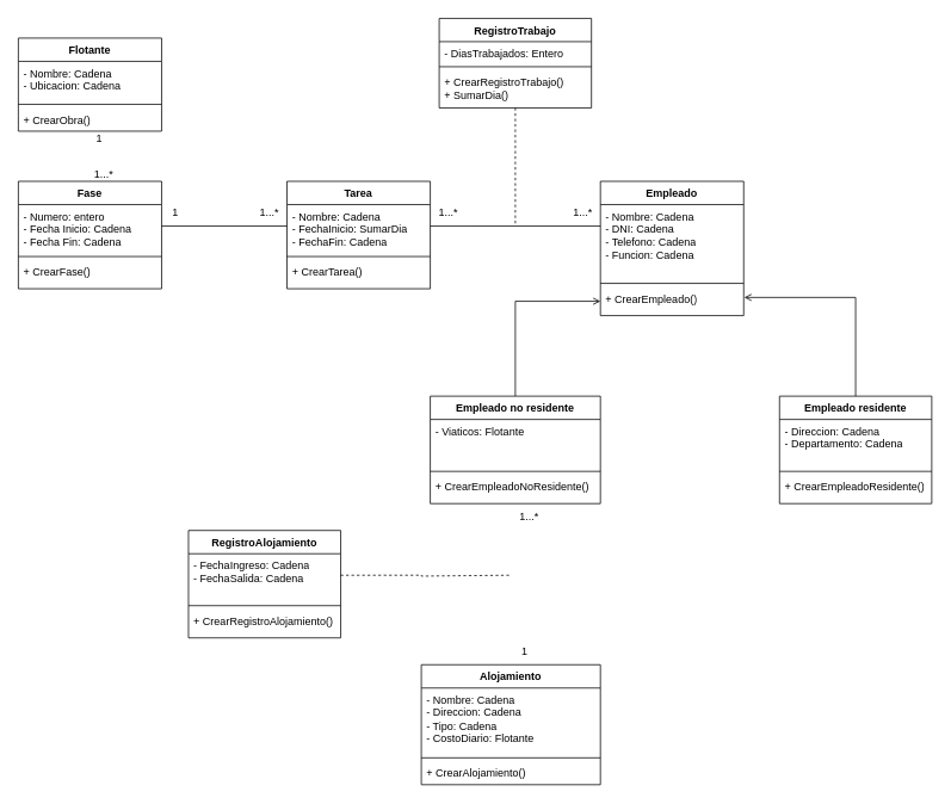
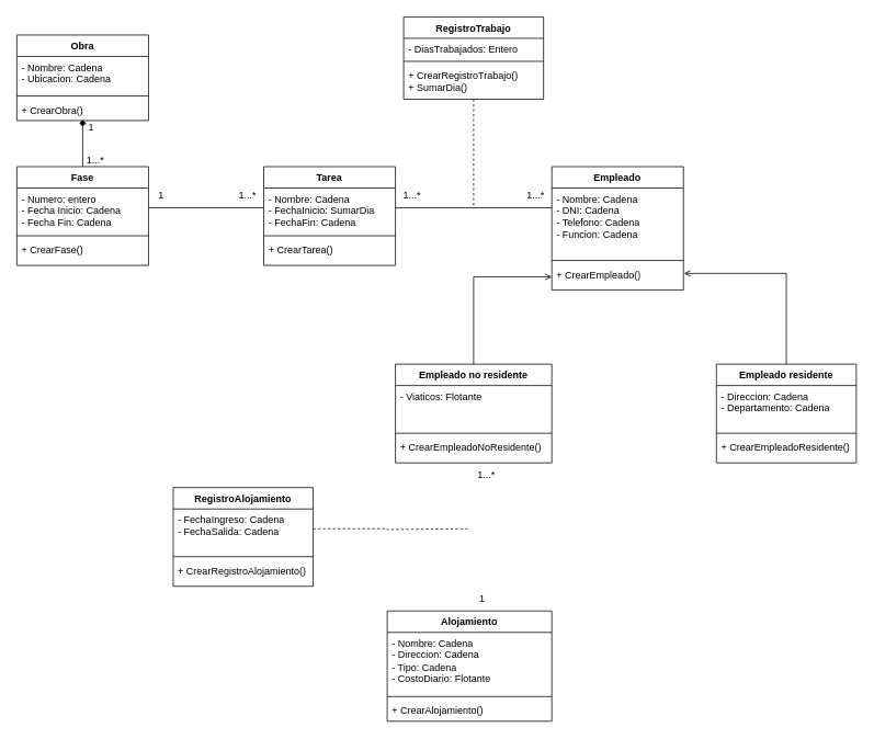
  <mxCell id="0" />
  <mxCell id="1" parent="0" />
- <mxCell id="2" value="Flotante" style="swimlane;fontStyle=1;align=center;verticalAlign=top;childLayout=stackLayout;horizontal=1;startSize=26;horizontalStack=0;resizeParent=1;resizeParentMax=0;resizeLast=0;collapsible=1;marginBottom=0;whiteSpace=wrap;html=1;" parent="1" vertex="1"><mxGeometry x="20" y="42" width="160" height="104" as="geometry" /></mxCell>
+ <mxCell id="2" value="Obra" style="swimlane;fontStyle=1;align=center;verticalAlign=top;childLayout=stackLayout;horizontal=1;startSize=26;horizontalStack=0;resizeParent=1;resizeParentMax=0;resizeLast=0;collapsible=1;marginBottom=0;whiteSpace=wrap;html=1;" parent="1" vertex="1"><mxGeometry x="20" y="42" width="160" height="104" as="geometry" /></mxCell>
  <mxCell id="3" value="- Nombre: Cadena&lt;div&gt;- Ubicacion: Cadena&lt;/div&gt;&lt;div&gt;&lt;br&gt;&lt;/div&gt;" style="text;strokeColor=none;fillColor=none;align=left;verticalAlign=top;spacingLeft=4;spacingRight=4;overflow=hidden;rotatable=0;points=[[0,0.5],[1,0.5]];portConstraint=eastwest;whiteSpace=wrap;html=1;" parent="2" vertex="1"><mxGeometry y="26" width="160" height="44" as="geometry" /></mxCell>
  <mxCell id="4" value="" style="line;strokeWidth=1;fillColor=none;align=left;verticalAlign=middle;spacingTop=-1;spacingLeft=3;spacingRight=3;rotatable=0;labelPosition=right;points=[];portConstraint=eastwest;strokeColor=inherit;" parent="2" vertex="1"><mxGeometry y="70" width="160" height="8" as="geometry" /></mxCell>
  <mxCell id="5" value="+ CrearObra()" style="text;strokeColor=none;fillColor=none;align=left;verticalAlign=top;spacingLeft=4;spacingRight=4;overflow=hidden;rotatable=0;points=[[0,0.5],[1,0.5]];portConstraint=eastwest;whiteSpace=wrap;html=1;" parent="2" vertex="1"><mxGeometry y="78" width="160" height="26" as="geometry" /></mxCell>
  <mxCell id="6" value="Fase" style="swimlane;fontStyle=1;align=center;verticalAlign=top;childLayout=stackLayout;horizontal=1;startSize=26;horizontalStack=0;resizeParent=1;resizeParentMax=0;resizeLast=0;collapsible=1;marginBottom=0;whiteSpace=wrap;html=1;" parent="1" vertex="1"><mxGeometry x="20" y="202" width="160" height="120" as="geometry" /></mxCell>
  <mxCell id="7" value="- Numero: entero&lt;div&gt;- Fecha Inicio: Cadena&lt;/div&gt;&lt;div&gt;- Fecha Fin: Cadena&lt;/div&gt;" style="text;strokeColor=none;fillColor=none;align=left;verticalAlign=top;spacingLeft=4;spacingRight=4;overflow=hidden;rotatable=0;points=[[0,0.5],[1,0.5]];portConstraint=eastwest;whiteSpace=wrap;html=1;" parent="6" vertex="1"><mxGeometry y="26" width="160" height="54" as="geometry" /></mxCell>
  <mxCell id="8" value="" style="line;strokeWidth=1;fillColor=none;align=left;verticalAlign=middle;spacingTop=-1;spacingLeft=3;spacingRight=3;rotatable=0;labelPosition=right;points=[];portConstraint=eastwest;strokeColor=inherit;" parent="6" vertex="1"><mxGeometry y="80" width="160" height="8" as="geometry" /></mxCell>
  <mxCell id="9" value="+ CrearFase()" style="text;strokeColor=none;fillColor=none;align=left;verticalAlign=top;spacingLeft=4;spacingRight=4;overflow=hidden;rotatable=0;points=[[0,0.5],[1,0.5]];portConstraint=eastwest;whiteSpace=wrap;html=1;" parent="6" vertex="1"><mxGeometry y="88" width="160" height="32" as="geometry" /></mxCell>
+ <mxCell id="10" style="edgeStyle=orthogonalEdgeStyle;rounded=0;orthogonalLoop=1;jettySize=auto;html=1;entryX=0.5;entryY=0.962;entryDx=0;entryDy=0;entryPerimeter=0;endArrow=diamond;endFill=1;" parent="1" source="6" target="5" edge="1"><mxGeometry relative="1" as="geometry" /></mxCell>
  <mxCell id="11" value="1...*" style="text;html=1;align=center;verticalAlign=middle;resizable=0;points=[];autosize=1;strokeColor=none;fillColor=none;" parent="1" vertex="1"><mxGeometry x="95" y="180" width="40" height="30" as="geometry" /></mxCell>
  <mxCell id="12" value="1" style="text;html=1;align=center;verticalAlign=middle;resizable=0;points=[];autosize=1;strokeColor=none;fillColor=none;" parent="1" vertex="1"><mxGeometry x="95" y="140" width="30" height="30" as="geometry" /></mxCell>
  <mxCell id="13" value="Empleado" style="swimlane;fontStyle=1;align=center;verticalAlign=top;childLayout=stackLayout;horizontal=1;startSize=26;horizontalStack=0;resizeParent=1;resizeParentMax=0;resizeLast=0;collapsible=1;marginBottom=0;whiteSpace=wrap;html=1;" parent="1" vertex="1"><mxGeometry x="670" y="202" width="160" height="150" as="geometry" /></mxCell>
  <mxCell id="14" value="- Nombre: Cadena&lt;div&gt;- DNI: Cadena&lt;/div&gt;&lt;div&gt;- Telefono: Cadena&lt;/div&gt;&lt;div&gt;- Funcion: Cadena&lt;/div&gt;" style="text;strokeColor=none;fillColor=none;align=left;verticalAlign=top;spacingLeft=4;spacingRight=4;overflow=hidden;rotatable=0;points=[[0,0.5],[1,0.5]];portConstraint=eastwest;whiteSpace=wrap;html=1;" parent="13" vertex="1"><mxGeometry y="26" width="160" height="84" as="geometry" /></mxCell>
  <mxCell id="15" value="" style="line;strokeWidth=1;fillColor=none;align=left;verticalAlign=middle;spacingTop=-1;spacingLeft=3;spacingRight=3;rotatable=0;labelPosition=right;points=[];portConstraint=eastwest;strokeColor=inherit;" parent="13" vertex="1"><mxGeometry y="110" width="160" height="8" as="geometry" /></mxCell>
  <mxCell id="16" value="+ CrearEmpleado()" style="text;strokeColor=none;fillColor=none;align=left;verticalAlign=top;spacingLeft=4;spacingRight=4;overflow=hidden;rotatable=0;points=[[0,0.5],[1,0.5]];portConstraint=eastwest;whiteSpace=wrap;html=1;" parent="13" vertex="1"><mxGeometry y="118" width="160" height="32" as="geometry" /></mxCell>
  <mxCell id="17" value="Empleado residente" style="swimlane;fontStyle=1;align=center;verticalAlign=top;childLayout=stackLayout;horizontal=1;startSize=26;horizontalStack=0;resizeParent=1;resizeParentMax=0;resizeLast=0;collapsible=1;marginBottom=0;whiteSpace=wrap;html=1;" parent="1" vertex="1"><mxGeometry x="870" y="442" width="170" height="120" as="geometry" /></mxCell>
  <mxCell id="18" value="- Direccion: Cadena&lt;div&gt;- Departamento: Cadena&lt;/div&gt;" style="text;strokeColor=none;fillColor=none;align=left;verticalAlign=top;spacingLeft=4;spacingRight=4;overflow=hidden;rotatable=0;points=[[0,0.5],[1,0.5]];portConstraint=eastwest;whiteSpace=wrap;html=1;" parent="17" vertex="1"><mxGeometry y="26" width="170" height="54" as="geometry" /></mxCell>
  <mxCell id="19" value="" style="line;strokeWidth=1;fillColor=none;align=left;verticalAlign=middle;spacingTop=-1;spacingLeft=3;spacingRight=3;rotatable=0;labelPosition=right;points=[];portConstraint=eastwest;strokeColor=inherit;" parent="17" vertex="1"><mxGeometry y="80" width="170" height="8" as="geometry" /></mxCell>
  <mxCell id="20" value="+ CrearEmpleadoResidente()" style="text;strokeColor=none;fillColor=none;align=left;verticalAlign=top;spacingLeft=4;spacingRight=4;overflow=hidden;rotatable=0;points=[[0,0.5],[1,0.5]];portConstraint=eastwest;whiteSpace=wrap;html=1;" parent="17" vertex="1"><mxGeometry y="88" width="170" height="32" as="geometry" /></mxCell>
  <mxCell id="21" style="edgeStyle=orthogonalEdgeStyle;rounded=0;orthogonalLoop=1;jettySize=auto;html=1;entryX=0;entryY=0.5;entryDx=0;entryDy=0;endArrow=open;endFill=0;" parent="1" source="22" target="16" edge="1"><mxGeometry relative="1" as="geometry" /></mxCell>
  <mxCell id="22" value="Empleado no residente" style="swimlane;fontStyle=1;align=center;verticalAlign=top;childLayout=stackLayout;horizontal=1;startSize=26;horizontalStack=0;resizeParent=1;resizeParentMax=0;resizeLast=0;collapsible=1;marginBottom=0;whiteSpace=wrap;html=1;" parent="1" vertex="1"><mxGeometry x="480" y="442" width="190" height="120" as="geometry" /></mxCell>
  <mxCell id="23" value="- Viaticos: Flotante" style="text;strokeColor=none;fillColor=none;align=left;verticalAlign=top;spacingLeft=4;spacingRight=4;overflow=hidden;rotatable=0;points=[[0,0.5],[1,0.5]];portConstraint=eastwest;whiteSpace=wrap;html=1;" parent="22" vertex="1"><mxGeometry y="26" width="190" height="54" as="geometry" /></mxCell>
  <mxCell id="24" value="" style="line;strokeWidth=1;fillColor=none;align=left;verticalAlign=middle;spacingTop=-1;spacingLeft=3;spacingRight=3;rotatable=0;labelPosition=right;points=[];portConstraint=eastwest;strokeColor=inherit;" parent="22" vertex="1"><mxGeometry y="80" width="190" height="8" as="geometry" /></mxCell>
  <mxCell id="25" value="+ CrearEmpleadoNoResidente()" style="text;strokeColor=none;fillColor=none;align=left;verticalAlign=top;spacingLeft=4;spacingRight=4;overflow=hidden;rotatable=0;points=[[0,0.5],[1,0.5]];portConstraint=eastwest;whiteSpace=wrap;html=1;" parent="22" vertex="1"><mxGeometry y="88" width="190" height="32" as="geometry" /></mxCell>
  <mxCell id="26" value="Alojamiento" style="swimlane;fontStyle=1;align=center;verticalAlign=top;childLayout=stackLayout;horizontal=1;startSize=26;horizontalStack=0;resizeParent=1;resizeParentMax=0;resizeLast=0;collapsible=1;marginBottom=0;whiteSpace=wrap;html=1;" parent="1" vertex="1"><mxGeometry x="470" y="742" width="200" height="134" as="geometry" /></mxCell>
  <mxCell id="27" value="- Nombre: Cadena&lt;div&gt;- Direccion: Cadena&lt;/div&gt;&lt;div&gt;- Tipo: Cadena&lt;/div&gt;&lt;div&gt;- CostoDiario: Flotante&lt;/div&gt;" style="text;strokeColor=none;fillColor=none;align=left;verticalAlign=top;spacingLeft=4;spacingRight=4;overflow=hidden;rotatable=0;points=[[0,0.5],[1,0.5]];portConstraint=eastwest;whiteSpace=wrap;html=1;" parent="26" vertex="1"><mxGeometry y="26" width="200" height="74" as="geometry" /></mxCell>
  <mxCell id="28" value="" style="line;strokeWidth=1;fillColor=none;align=left;verticalAlign=middle;spacingTop=-1;spacingLeft=3;spacingRight=3;rotatable=0;labelPosition=right;points=[];portConstraint=eastwest;strokeColor=inherit;" parent="26" vertex="1"><mxGeometry y="100" width="200" height="8" as="geometry" /></mxCell>
  <mxCell id="29" value="+ CrearAlojamiento()" style="text;strokeColor=none;fillColor=none;align=left;verticalAlign=top;spacingLeft=4;spacingRight=4;overflow=hidden;rotatable=0;points=[[0,0.5],[1,0.5]];portConstraint=eastwest;whiteSpace=wrap;html=1;" parent="26" vertex="1"><mxGeometry y="108" width="200" height="26" as="geometry" /></mxCell>
  <mxCell id="30" value="1...*" style="text;html=1;align=center;verticalAlign=middle;resizable=0;points=[];autosize=1;strokeColor=none;fillColor=none;" parent="1" vertex="1"><mxGeometry x="570" y="562" width="40" height="30" as="geometry" /></mxCell>
  <mxCell id="31" value="1" style="text;html=1;align=center;verticalAlign=middle;resizable=0;points=[];autosize=1;strokeColor=none;fillColor=none;" parent="1" vertex="1"><mxGeometry x="570" y="712" width="30" height="30" as="geometry" /></mxCell>
  <mxCell id="32" value="RegistroAlojamiento" style="swimlane;fontStyle=1;align=center;verticalAlign=top;childLayout=stackLayout;horizontal=1;startSize=26;horizontalStack=0;resizeParent=1;resizeParentMax=0;resizeLast=0;collapsible=1;marginBottom=0;whiteSpace=wrap;html=1;" parent="1" vertex="1"><mxGeometry x="210" y="592" width="170" height="120" as="geometry" /></mxCell>
  <mxCell id="33" value="- FechaIngreso: Cadena&lt;div&gt;- FechaSalida: Cadena&lt;/div&gt;" style="text;strokeColor=none;fillColor=none;align=left;verticalAlign=top;spacingLeft=4;spacingRight=4;overflow=hidden;rotatable=0;points=[[0,0.5],[1,0.5]];portConstraint=eastwest;whiteSpace=wrap;html=1;" parent="32" vertex="1"><mxGeometry y="26" width="170" height="54" as="geometry" /></mxCell>
  <mxCell id="34" value="" style="line;strokeWidth=1;fillColor=none;align=left;verticalAlign=middle;spacingTop=-1;spacingLeft=3;spacingRight=3;rotatable=0;labelPosition=right;points=[];portConstraint=eastwest;strokeColor=inherit;" parent="32" vertex="1"><mxGeometry y="80" width="170" height="8" as="geometry" /></mxCell>
  <mxCell id="35" value="+ CrearRegistroAlojamiento()" style="text;strokeColor=none;fillColor=none;align=left;verticalAlign=top;spacingLeft=4;spacingRight=4;overflow=hidden;rotatable=0;points=[[0,0.5],[1,0.5]];portConstraint=eastwest;whiteSpace=wrap;html=1;" parent="32" vertex="1"><mxGeometry y="88" width="170" height="32" as="geometry" /></mxCell>
  <mxCell id="36" style="edgeStyle=orthogonalEdgeStyle;rounded=0;orthogonalLoop=1;jettySize=auto;html=1;endArrow=none;endFill=0;dashed=1;" parent="1" edge="1"><mxGeometry relative="1" as="geometry"><mxPoint x="570" y="642" as="targetPoint" /><mxPoint x="380" y="642.029" as="sourcePoint" /><Array as="points"><mxPoint x="470" y="642" /><mxPoint x="470" y="643" /></Array></mxGeometry></mxCell>
  <mxCell id="37" style="edgeStyle=orthogonalEdgeStyle;rounded=0;orthogonalLoop=1;jettySize=auto;html=1;entryX=1.004;entryY=0.366;entryDx=0;entryDy=0;entryPerimeter=0;endArrow=open;endFill=0;" parent="1" source="17" target="16" edge="1"><mxGeometry relative="1" as="geometry" /></mxCell>
  <mxCell id="38" value="Tarea" style="swimlane;fontStyle=1;align=center;verticalAlign=top;childLayout=stackLayout;horizontal=1;startSize=26;horizontalStack=0;resizeParent=1;resizeParentMax=0;resizeLast=0;collapsible=1;marginBottom=0;whiteSpace=wrap;html=1;" parent="1" vertex="1"><mxGeometry x="320" y="202" width="160" height="120" as="geometry" /></mxCell>
  <mxCell id="39" value="- Nombre: Cadena&lt;div&gt;- FechaInicio: SumarDia&lt;/div&gt;&lt;div&gt;- FechaFin: Cadena&lt;/div&gt;" style="text;strokeColor=none;fillColor=none;align=left;verticalAlign=top;spacingLeft=4;spacingRight=4;overflow=hidden;rotatable=0;points=[[0,0.5],[1,0.5]];portConstraint=eastwest;whiteSpace=wrap;html=1;" parent="38" vertex="1"><mxGeometry y="26" width="160" height="54" as="geometry" /></mxCell>
  <mxCell id="40" value="" style="line;strokeWidth=1;fillColor=none;align=left;verticalAlign=middle;spacingTop=-1;spacingLeft=3;spacingRight=3;rotatable=0;labelPosition=right;points=[];portConstraint=eastwest;strokeColor=inherit;" parent="38" vertex="1"><mxGeometry y="80" width="160" height="8" as="geometry" /></mxCell>
  <mxCell id="41" value="+ CrearTarea()" style="text;strokeColor=none;fillColor=none;align=left;verticalAlign=top;spacingLeft=4;spacingRight=4;overflow=hidden;rotatable=0;points=[[0,0.5],[1,0.5]];portConstraint=eastwest;whiteSpace=wrap;html=1;" parent="38" vertex="1"><mxGeometry y="88" width="160" height="32" as="geometry" /></mxCell>
  <mxCell id="42" style="edgeStyle=orthogonalEdgeStyle;rounded=0;orthogonalLoop=1;jettySize=auto;html=1;entryX=0;entryY=0.5;entryDx=0;entryDy=0;endArrow=none;endFill=0;" parent="1" edge="1"><mxGeometry relative="1" as="geometry"><mxPoint x="180" y="252" as="sourcePoint" /><mxPoint x="320" y="252" as="targetPoint" /></mxGeometry></mxCell>
  <mxCell id="43" style="edgeStyle=orthogonalEdgeStyle;rounded=0;orthogonalLoop=1;jettySize=auto;html=1;endArrow=none;endFill=0;" parent="1" edge="1"><mxGeometry relative="1" as="geometry"><mxPoint x="670" y="252.029" as="sourcePoint" /><mxPoint x="480" y="252.02" as="targetPoint" /><Array as="points"><mxPoint x="480" y="252.02" /></Array></mxGeometry></mxCell>
  <mxCell id="44" value="1...*" style="text;html=1;align=center;verticalAlign=middle;resizable=0;points=[];autosize=1;strokeColor=none;fillColor=none;" parent="1" vertex="1"><mxGeometry x="480" y="222" width="40" height="30" as="geometry" /></mxCell>
  <mxCell id="45" value="1...*" style="text;html=1;align=center;verticalAlign=middle;resizable=0;points=[];autosize=1;strokeColor=none;fillColor=none;" parent="1" vertex="1"><mxGeometry x="630" y="222" width="40" height="30" as="geometry" /></mxCell>
  <mxCell id="46" value="1" style="text;html=1;align=center;verticalAlign=middle;resizable=0;points=[];autosize=1;strokeColor=none;fillColor=none;" parent="1" vertex="1"><mxGeometry x="180" y="222" width="30" height="30" as="geometry" /></mxCell>
  <mxCell id="47" value="1...*" style="text;html=1;align=center;verticalAlign=middle;resizable=0;points=[];autosize=1;strokeColor=none;fillColor=none;" parent="1" vertex="1"><mxGeometry x="280" y="222" width="40" height="30" as="geometry" /></mxCell>
  <mxCell id="48" style="edgeStyle=orthogonalEdgeStyle;rounded=0;orthogonalLoop=1;jettySize=auto;html=1;endArrow=none;endFill=0;dashed=1;" parent="1" source="49" edge="1"><mxGeometry relative="1" as="geometry"><mxPoint x="575" y="252" as="targetPoint" /></mxGeometry></mxCell>
  <mxCell id="49" value="RegistroTrabajo" style="swimlane;fontStyle=1;align=center;verticalAlign=top;childLayout=stackLayout;horizontal=1;startSize=26;horizontalStack=0;resizeParent=1;resizeParentMax=0;resizeLast=0;collapsible=1;marginBottom=0;whiteSpace=wrap;html=1;" parent="1" vertex="1"><mxGeometry x="490" y="20" width="170" height="100" as="geometry" /></mxCell>
  <mxCell id="50" value="- DiasTrabajados: Entero" style="text;strokeColor=none;fillColor=none;align=left;verticalAlign=top;spacingLeft=4;spacingRight=4;overflow=hidden;rotatable=0;points=[[0,0.5],[1,0.5]];portConstraint=eastwest;whiteSpace=wrap;html=1;" parent="49" vertex="1"><mxGeometry y="26" width="170" height="24" as="geometry" /></mxCell>
  <mxCell id="51" value="" style="line;strokeWidth=1;fillColor=none;align=left;verticalAlign=middle;spacingTop=-1;spacingLeft=3;spacingRight=3;rotatable=0;labelPosition=right;points=[];portConstraint=eastwest;strokeColor=inherit;" parent="49" vertex="1"><mxGeometry y="50" width="170" height="8" as="geometry" /></mxCell>
  <mxCell id="52" value="+ CrearRegistroTrabajo()&lt;div&gt;+ SumarDia()&lt;/div&gt;" style="text;strokeColor=none;fillColor=none;align=left;verticalAlign=top;spacingLeft=4;spacingRight=4;overflow=hidden;rotatable=0;points=[[0,0.5],[1,0.5]];portConstraint=eastwest;whiteSpace=wrap;html=1;" parent="49" vertex="1"><mxGeometry y="58" width="170" height="42" as="geometry" /></mxCell>
